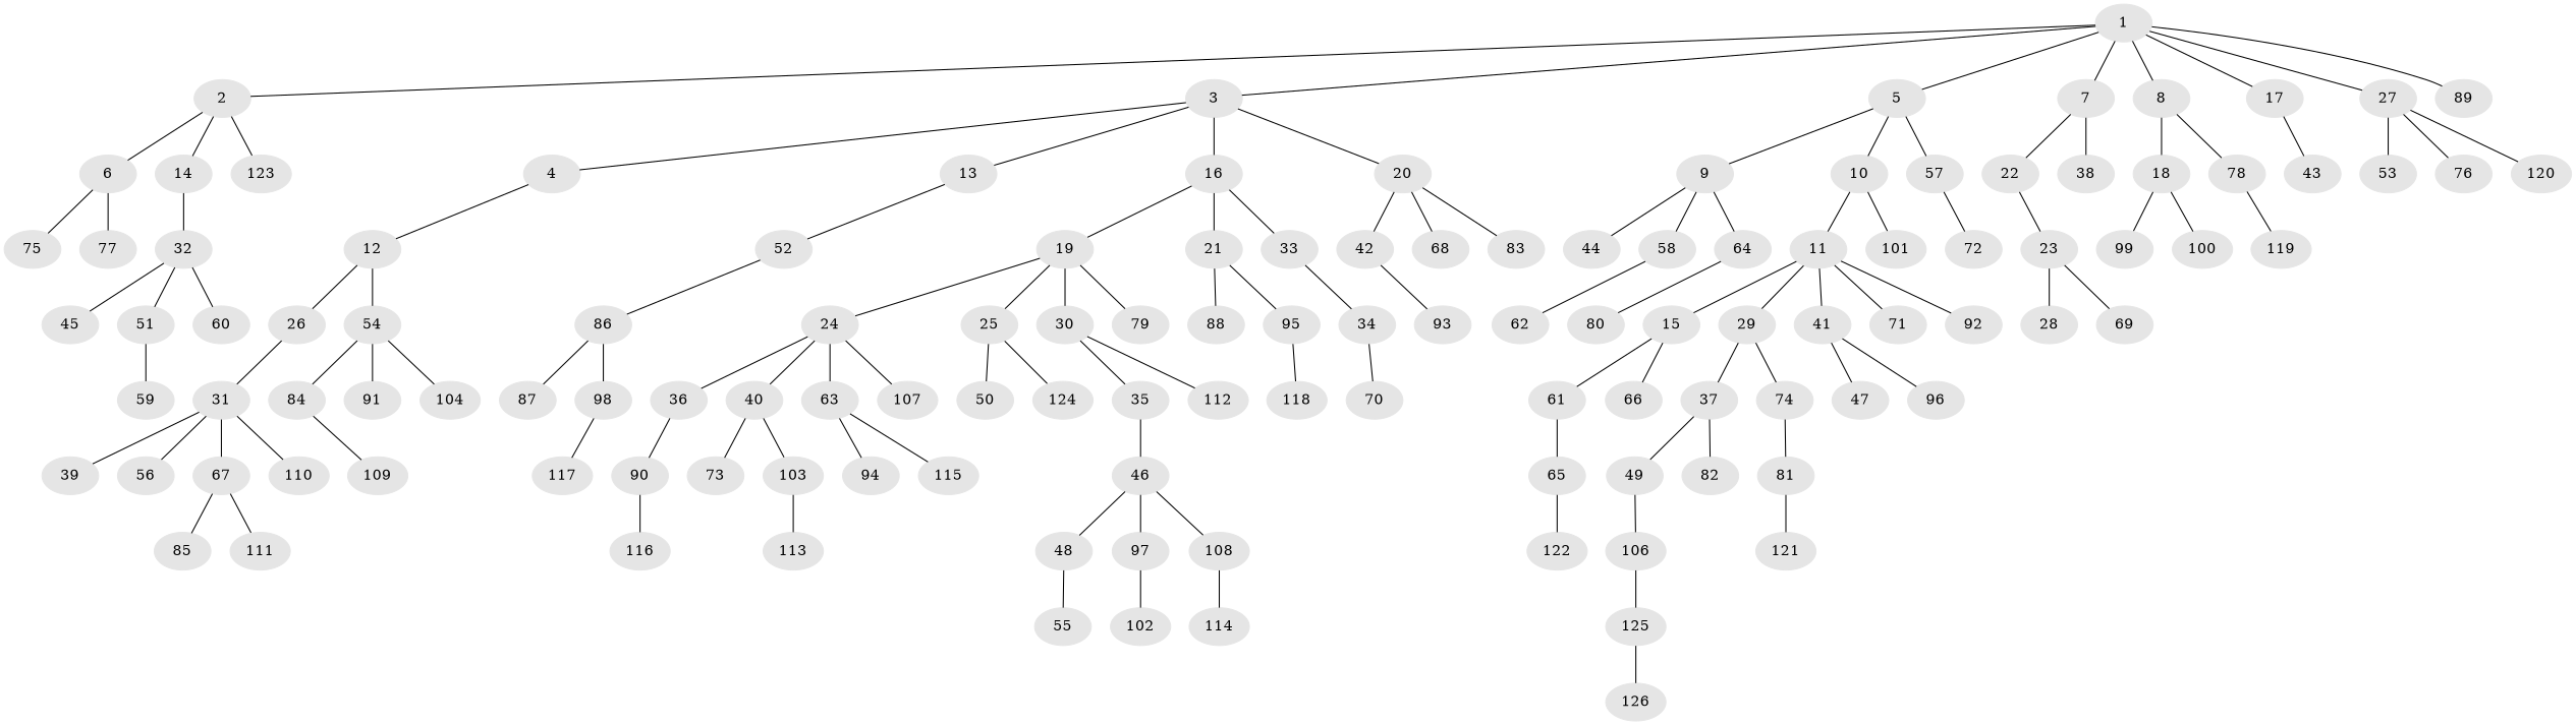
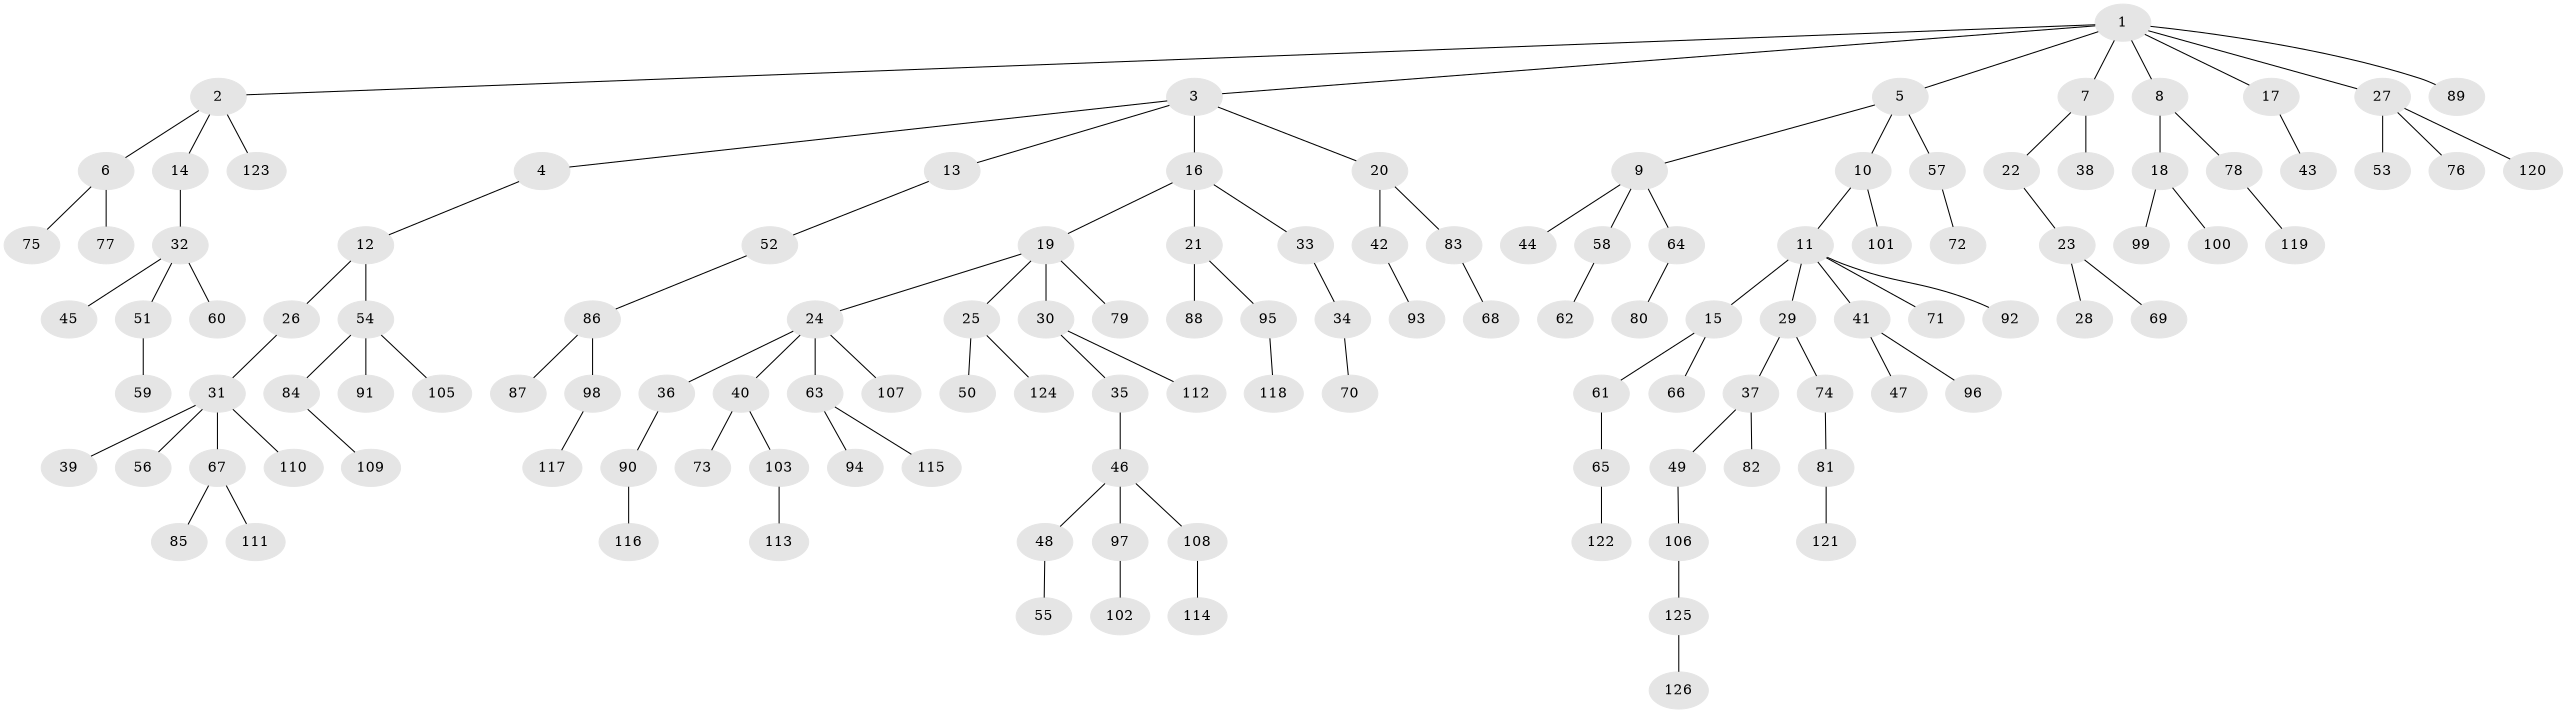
  graph {
    node [color=gray90 style=filled]
    1
    2
    3
    5
    7
    8
    17
    27
    89
    6
    14
    123
    4
    13
    16
    20
    9
    10
    57
    22
    38
    18
    78
    43
    53
    76
    120
    75
    77
    32
    12
    52
    19
    21
    33
    42
    68
    83
    26
    54
    44
    58
    64
    11
    101
    72
    23
    99
    100
    119
    62
    80
    15
    29
    41
    71
    92
    61
    66
    37
    74
    47
    96
    31
    84
    91
-   104
+   104 [label=105]
    86
    45
    51
    60
    65
    24
    25
    30
    79
    88
    95
    34
    36
    40
    63
    107
    50
    124
    35
    112
    93
    118
    28
    69
    90
    73
    103
    94
    115
    39
    56
    67
    110
    49
    82
    81
    46
    85
    111
    59
    70
    48
    97
    108
    116
    106
    113
    55
    102
    114
    125
    87
    98
    109
    122
    121
    117
    126
    1 -- 2
    1 -- 3
    1 -- 5
    1 -- 7
    1 -- 8
    1 -- 17
    1 -- 27
    1 -- 89
    2 -- 6
    2 -- 14
    2 -- 123
    3 -- 4
    3 -- 13
    3 -- 16
    3 -- 20
    5 -- 9
    5 -- 10
    5 -- 57
    7 -- 22
    7 -- 38
    8 -- 18
    8 -- 78
    17 -- 43
    27 -- 53
    27 -- 76
    27 -- 120
    6 -- 75
    6 -- 77
    14 -- 32
    4 -- 12
    13 -- 52
    16 -- 19
    16 -- 21
    16 -- 33
    20 -- 42
-   20 -- 68
+   83 -- 68
    20 -- 83
    9 -- 44
    9 -- 58
    9 -- 64
    10 -- 11
    10 -- 101
    57 -- 72
    22 -- 23
    18 -- 99
    18 -- 100
    78 -- 119
    32 -- 45
    32 -- 51
    32 -- 60
    12 -- 26
    12 -- 54
    52 -- 86
    19 -- 24
    19 -- 25
    19 -- 30
    19 -- 79
    21 -- 88
    21 -- 95
    33 -- 34
    42 -- 93
    26 -- 31
    54 -- 84
    54 -- 91
    54 -- 104
    58 -- 62
    64 -- 80
    11 -- 15
    11 -- 29
    11 -- 41
    11 -- 71
    11 -- 92
    23 -- 28
    23 -- 69
    15 -- 61
    15 -- 66
    29 -- 37
    29 -- 74
    41 -- 47
    41 -- 96
    61 -- 65
    37 -- 49
    37 -- 82
    74 -- 81
    31 -- 39
    31 -- 56
    31 -- 67
    31 -- 110
    84 -- 109
    86 -- 87
    86 -- 98
    51 -- 59
    65 -- 122
    24 -- 36
    24 -- 40
    24 -- 63
    24 -- 107
    25 -- 50
    25 -- 124
    30 -- 35
    30 -- 112
    95 -- 118
    34 -- 70
    36 -- 90
    40 -- 73
    40 -- 103
    63 -- 94
    63 -- 115
    35 -- 46
    90 -- 116
    103 -- 113
    67 -- 85
    67 -- 111
    49 -- 106
    81 -- 121
    46 -- 48
    46 -- 97
    46 -- 108
    48 -- 55
    97 -- 102
    108 -- 114
    106 -- 125
    125 -- 126
    98 -- 117
  }
